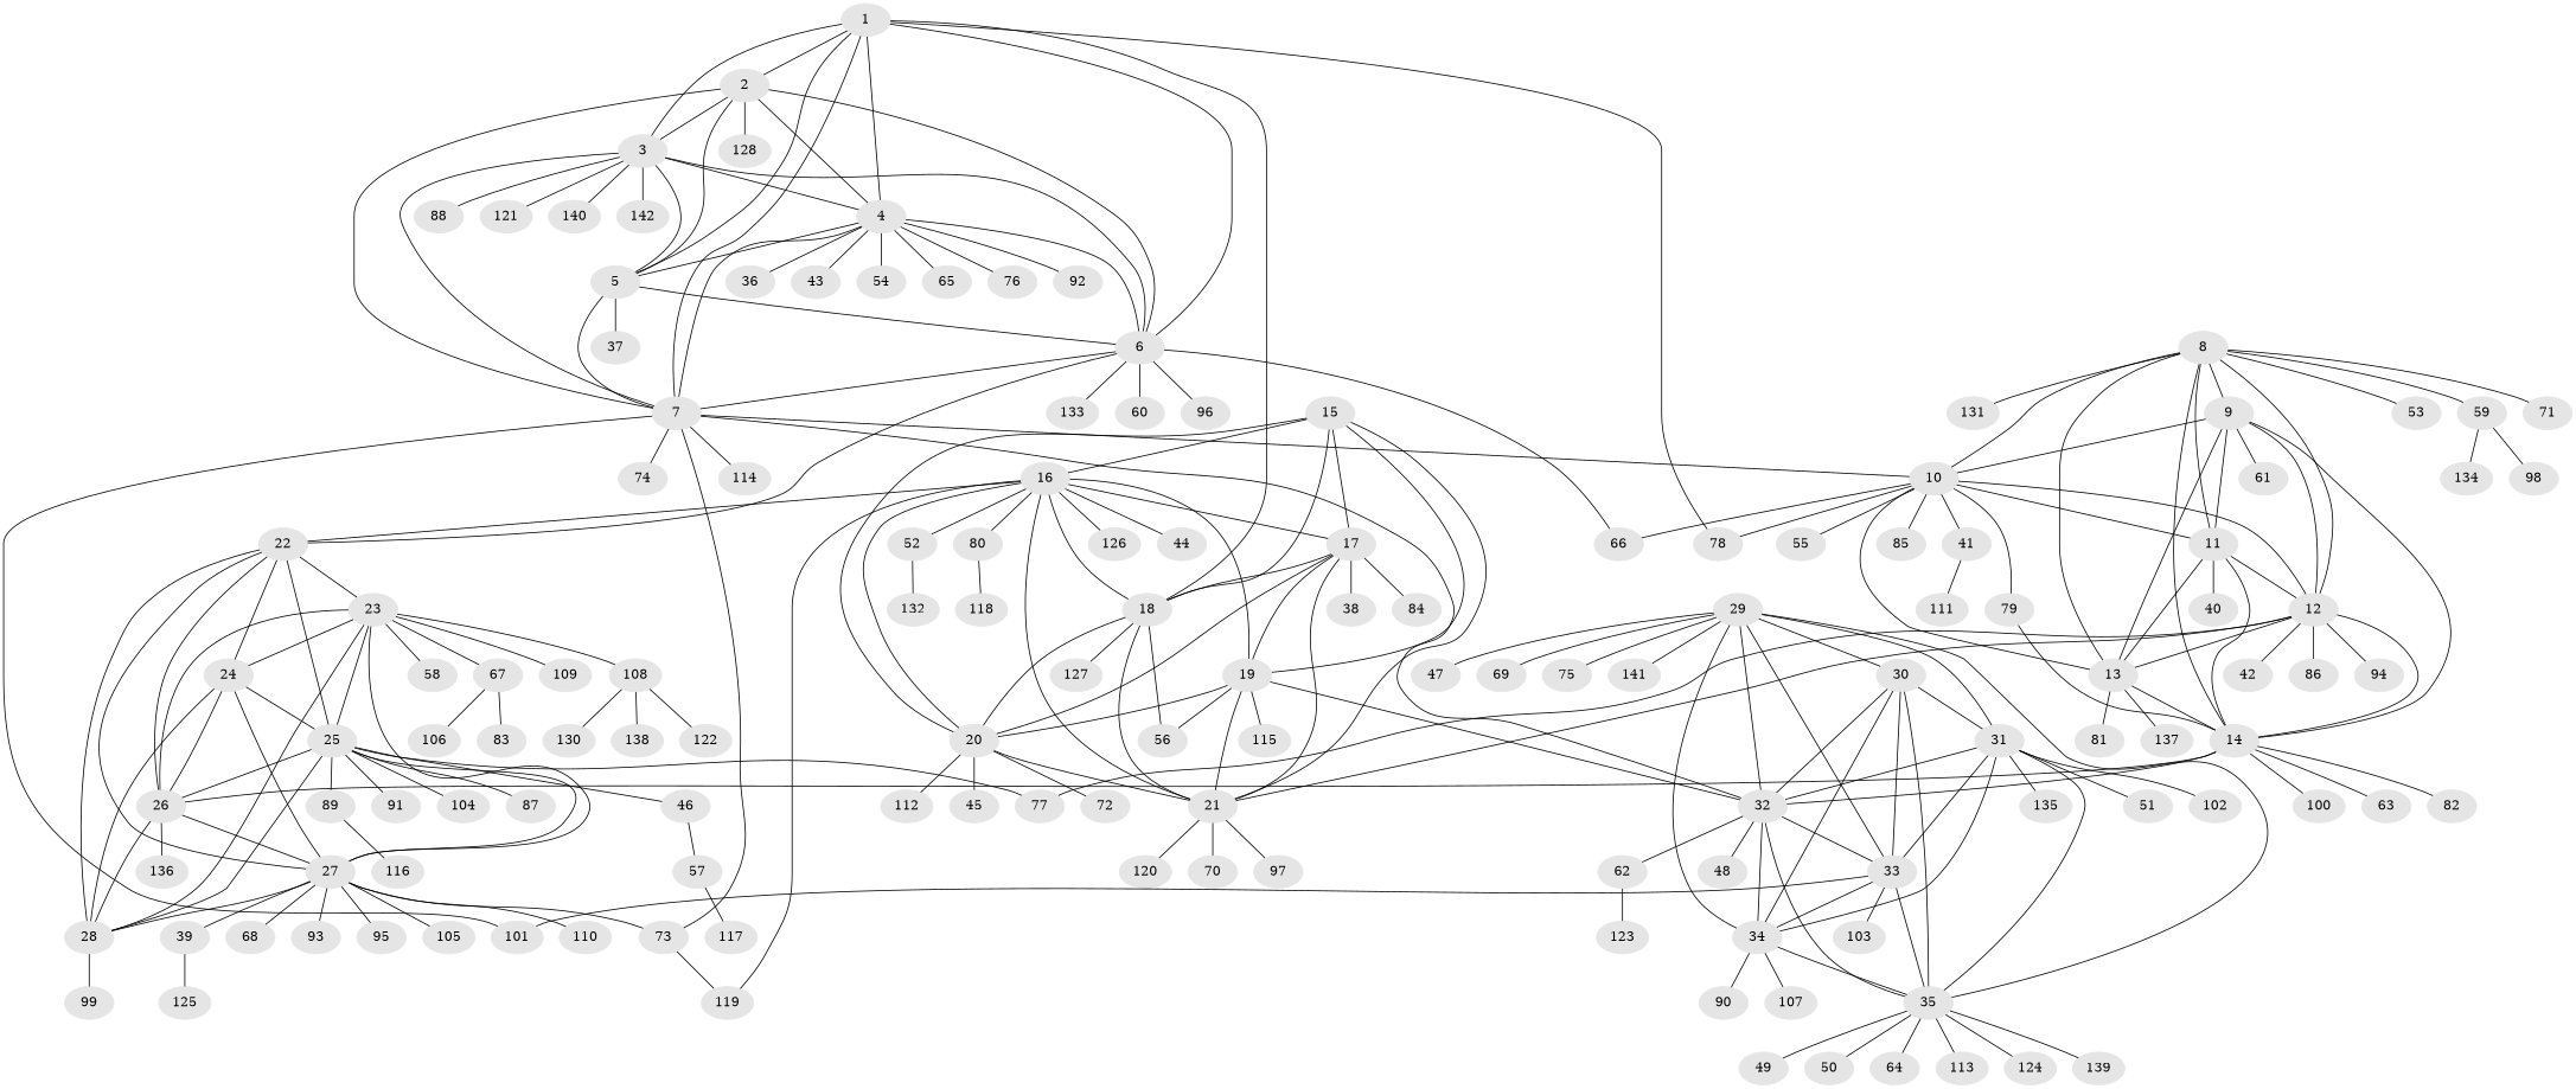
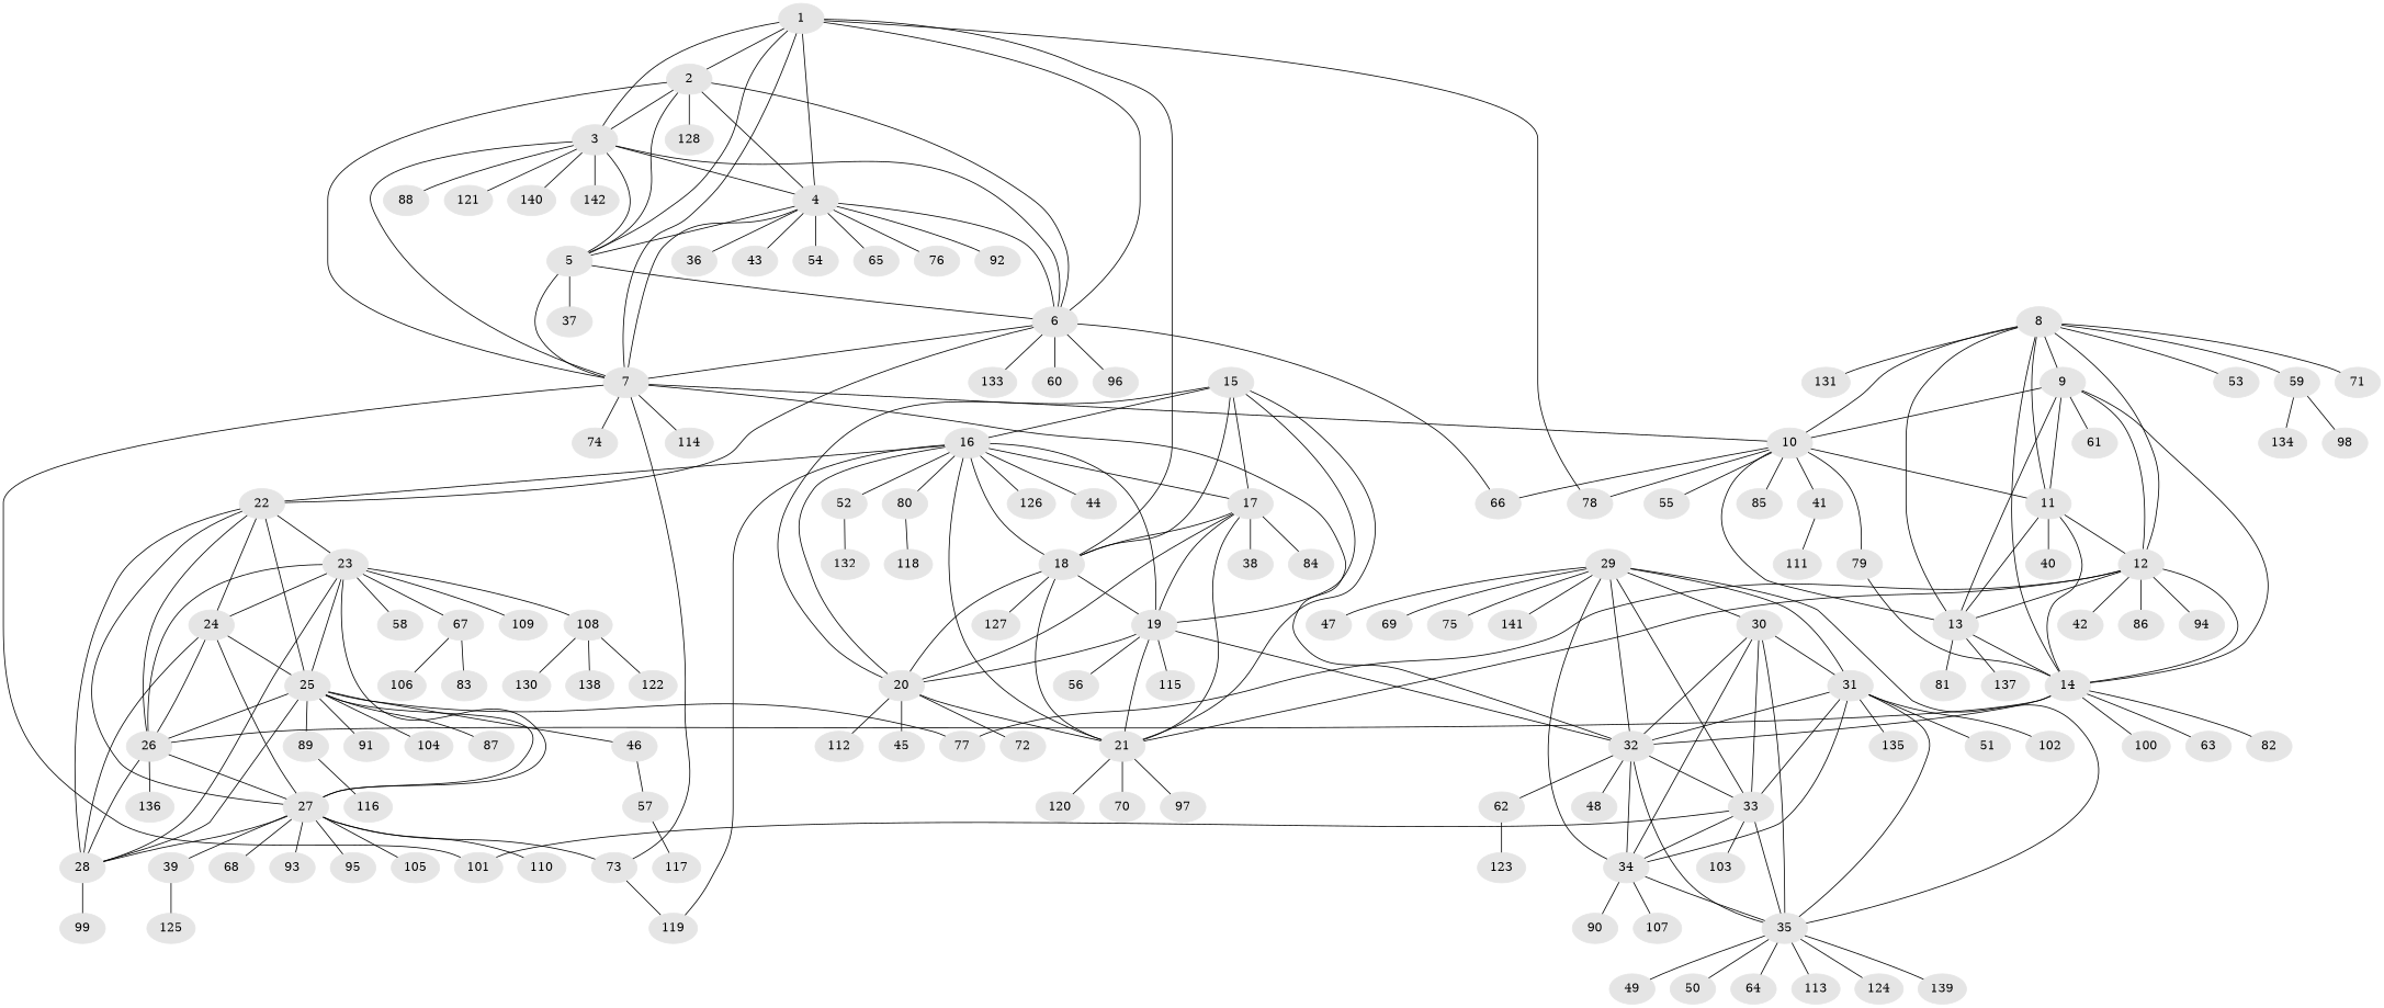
  graph {
    node [color=gray90 style=filled]
    1
    2
    3
    4
    5
    6
    7
    18
    78
    128
    88
    121
    140
    142
    36
    43
    54
    65
    76
    92
    37
    22
    60
    66
    96
    133
    10
    32
    73
    74
    101
    114
    21
    19
    20
    127
    26
    23
    24
    25
    27
    28
    11
    12
    13
    41
    55
    79
    85
    33
    34
    35
    48
    62
    119
    8
    9
    14
    53
    59
    71
    131
    61
    40
    42
    77
    86
    94
    81
    137
    63
    82
    100
    98
    134
    111
    70
    97
    120
    136
    15
    16
    17
    44
    52
    80
    126
    38
    84
    56
    115
    45
    72
    112
    132
    118
    58
    67
    108
    109
    46
    87
    89
    91
    104
    39
    68
    93
    95
    105
    110
    99
    83
    106
    122
    130
    138
    57
    116
    125
    29
    30
    31
    47
    69
    75
    141
    51
    102
    135
    103
    90
    107
    49
    50
    64
    113
    124
    139
    123
    117
    1 -- 2
    1 -- 3
    1 -- 4
    1 -- 5
    1 -- 6
    1 -- 7
    1 -- 18
    1 -- 78
    2 -- 3
    2 -- 4
    2 -- 5
    2 -- 6
    2 -- 7
    2 -- 128
    3 -- 4
    3 -- 5
    3 -- 6
    3 -- 7
    3 -- 88
    3 -- 121
    3 -- 140
    3 -- 142
    4 -- 5
    4 -- 6
    4 -- 7
    4 -- 36
    4 -- 43
    4 -- 54
    4 -- 65
    4 -- 76
    4 -- 92
    5 -- 6
    5 -- 7
    5 -- 37
    6 -- 7
    6 -- 22
    6 -- 60
    6 -- 66
    6 -- 96
    6 -- 133
    7 -- 10
    7 -- 32
    7 -- 73
    7 -- 74
    7 -- 101
    7 -- 114
    18 -- 21
-   18 -- 56
+   18 -- 19
    18 -- 20
    18 -- 127
    22 -- 26
    22 -- 23
    22 -- 24
    22 -- 25
    22 -- 27
    22 -- 28
    10 -- 78
    10 -- 66
    10 -- 11
-   10 -- 12
    10 -- 13
    10 -- 41
    10 -- 55
    10 -- 79
    10 -- 85
    32 -- 33
    32 -- 34
    32 -- 35
    32 -- 48
    32 -- 62
    73 -- 119
    21 -- 70
    21 -- 97
    21 -- 120
    19 -- 32
    19 -- 21
    19 -- 20
    19 -- 56
    19 -- 115
    20 -- 21
    20 -- 45
    20 -- 72
    20 -- 112
    26 -- 27
    26 -- 28
    26 -- 136
    23 -- 26
    23 -- 24
    23 -- 25
    23 -- 27
    23 -- 28
    23 -- 58
    23 -- 67
    23 -- 108
    23 -- 109
    24 -- 26
    24 -- 25
    24 -- 27
    24 -- 28
    25 -- 26
    25 -- 27
    25 -- 28
    25 -- 77
    25 -- 46
    25 -- 87
    25 -- 89
    25 -- 91
    25 -- 104
    27 -- 73
    27 -- 28
    27 -- 39
    27 -- 68
    27 -- 93
    27 -- 95
    27 -- 105
    27 -- 110
    28 -- 99
    11 -- 12
    11 -- 13
    11 -- 14
    11 -- 40
    12 -- 21
    12 -- 13
    12 -- 14
    12 -- 42
    12 -- 77
    12 -- 86
    12 -- 94
    13 -- 14
    13 -- 81
    13 -- 137
    41 -- 111
    79 -- 14
    33 -- 101
    33 -- 34
    33 -- 35
    33 -- 103
    34 -- 35
    34 -- 90
    34 -- 107
    35 -- 49
    35 -- 50
    35 -- 64
    35 -- 113
    35 -- 124
    35 -- 139
    62 -- 123
    8 -- 10
    8 -- 11
    8 -- 12
    8 -- 13
    8 -- 9
    8 -- 14
    8 -- 53
    8 -- 59
    8 -- 71
    8 -- 131
    9 -- 10
    9 -- 11
    9 -- 12
    9 -- 13
    9 -- 14
    9 -- 61
    14 -- 32
    14 -- 26
    14 -- 63
    14 -- 82
    14 -- 100
    59 -- 98
    59 -- 134
    15 -- 18
    15 -- 21
    15 -- 19
    15 -- 20
    15 -- 16
    15 -- 17
    16 -- 18
    16 -- 22
    16 -- 21
    16 -- 19
    16 -- 20
    16 -- 119
    16 -- 17
    16 -- 44
    16 -- 52
    16 -- 80
    16 -- 126
    17 -- 18
    17 -- 21
    17 -- 19
    17 -- 20
    17 -- 38
    17 -- 84
    52 -- 132
    80 -- 118
    67 -- 83
    67 -- 106
    108 -- 122
    108 -- 130
    108 -- 138
    46 -- 57
    89 -- 116
    39 -- 125
    57 -- 117
    29 -- 32
    29 -- 33
    29 -- 34
    29 -- 35
    29 -- 30
    29 -- 31
    29 -- 47
    29 -- 69
    29 -- 75
    29 -- 141
    30 -- 32
    30 -- 33
    30 -- 34
    30 -- 35
    30 -- 31
    31 -- 32
    31 -- 33
    31 -- 34
    31 -- 35
    31 -- 51
    31 -- 102
    31 -- 135
  }
